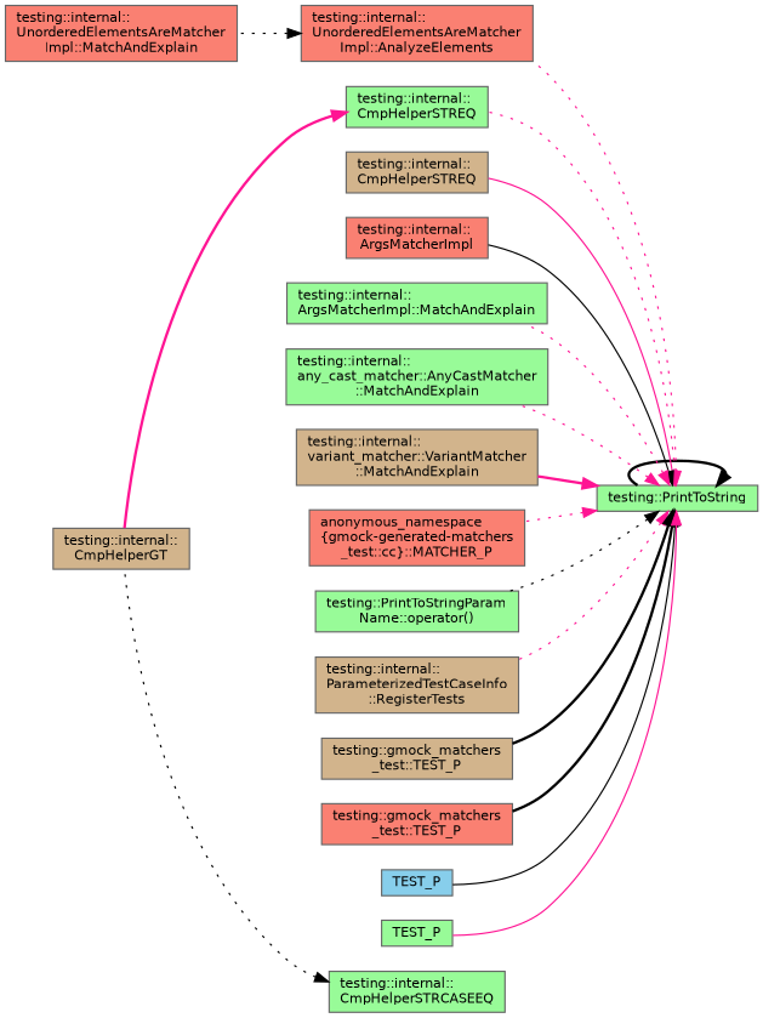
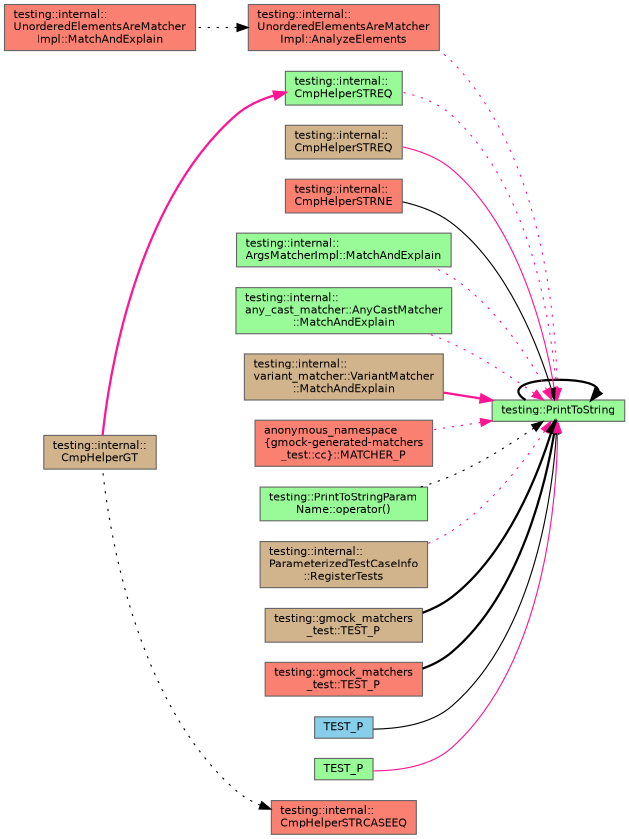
  digraph {
    rankdir=RL
    node [color=grey40 fillcolor=palegreen fontname=Helvetica fontsize=10 shape=box style=filled]
    edge [color=deeppink dir=back fontname=Helvetica fontsize=10 labelfontname=Helvetica labelfontsize=10 style=dotted]
    n1 [color=gray40 fontcolor=black height=0.2 label="testing::PrintToString" width=0.4]
    n2 [fillcolor=salmon height=0.2 label="testing::internal::\lUnorderedElementsAreMatcher\lImpl::AnalyzeElements" width=0.4]
    n3 [height=0.2 label="testing::internal::\lCmpHelperSTREQ" width=0.4]
    n4 [fillcolor=tan height=0.2 label="testing::internal::\lCmpHelperSTREQ" width=0.4]
-   n5 [fillcolor=salmon height=0.2 label="testing::internal::\lArgsMatcherImpl" width=0.4]
+   n5 [fillcolor=salmon height=0.2 label="testing::internal::\lCmpHelperSTRNE" width=0.4]
    n6 [height=0.2 label="testing::internal::\lArgsMatcherImpl::MatchAndExplain" width=0.4]
    n7 [height=0.2 label="testing::internal::\lany_cast_matcher::AnyCastMatcher\l::MatchAndExplain" width=0.4]
    n8 [fillcolor=tan height=0.2 label="testing::internal::\lvariant_matcher::VariantMatcher\l::MatchAndExplain" width=0.4]
    n9 [fillcolor=salmon height=0.2 label="anonymous_namespace\l\{gmock-generated-matchers\l_test::cc\}::MATCHER_P" width=0.4]
    n10 [height=0.2 label="testing::PrintToStringParam\lName::operator()" width=0.4]
    n11 [fillcolor=tan height=0.2 label="testing::internal::\lParameterizedTestCaseInfo\l::RegisterTests" width=0.4]
    n12 [fillcolor=tan height=0.2 label="testing::gmock_matchers\l_test::TEST_P" width=0.4]
    n13 [fillcolor=salmon height=0.2 label="testing::gmock_matchers\l_test::TEST_P" width=0.4]
    n14 [fillcolor=skyblue height=0.2 label=TEST_P width=0.4]
    n15 [height=0.2 label=TEST_P width=0.4]
    n16 [fillcolor=salmon height=0.2 label="testing::internal::\lUnorderedElementsAreMatcher\lImpl::MatchAndExplain" width=0.4]
-   n17 [height=0.2 label="testing::internal::\lCmpHelperSTRCASEEQ" width=0.4]
+   n17 [fillcolor=salmon height=0.2 label="testing::internal::\lCmpHelperSTRCASEEQ" width=0.4]
    n18 [fillcolor=tan height=0.2 label="testing::internal::\lCmpHelperGT" width=0.4]
    n1 -> n1 [color=black style=bold]
    n1 -> n2
    n1 -> n3
    n1 -> n4 [style=solid]
    n1 -> n5 [color=black style=solid]
    n1 -> n6
    n1 -> n7
    n1 -> n8 [style=bold]
    n1 -> n9
    n1 -> n10 [color=black]
    n1 -> n11
    n1 -> n12 [color=black style=bold]
    n1 -> n13 [color=black style=bold]
    n1 -> n14 [color=black style=solid]
    n1 -> n15 [style=solid]
    n2 -> n16 [color=black]
    n3 -> n18 [style=bold]
    n17 -> n18 [color=black]
  }
